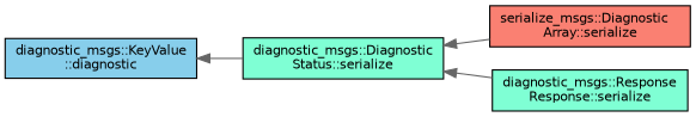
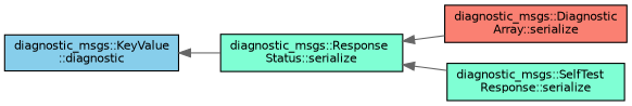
  digraph {
    rankdir=LR
    node [color=black fillcolor=aquamarine fontname=Helvetica fontsize=10 shape=record style=filled]
    edge [color=gray40 dir=back fontname=Helvetica fontsize=10 labelfontname=Helvetica labelfontsize=10 style=solid]
    n1 [fillcolor=skyblue fontcolor=black height=0.2 label="diagnostic_msgs::KeyValue\l::diagnostic" width=0.4]
-   n2 [height=0.2 label="diagnostic_msgs::Diagnostic\lStatus::serialize" width=0.4]
-   n3 [fillcolor=salmon height=0.2 label="serialize_msgs::Diagnostic\lArray::serialize" width=0.4]
-   n4 [height=0.2 label="diagnostic_msgs::Response\lResponse::serialize" width=0.4]
+   n2 [height=0.2 label="diagnostic_msgs::Response\lStatus::serialize" width=0.4]
+   n3 [fillcolor=salmon height=0.2 label="diagnostic_msgs::Diagnostic\lArray::serialize" width=0.4]
+   n4 [height=0.2 label="diagnostic_msgs::SelfTest\lResponse::serialize" width=0.4]
    n1 -> n2
    n2 -> n3
    n2 -> n4
  }
